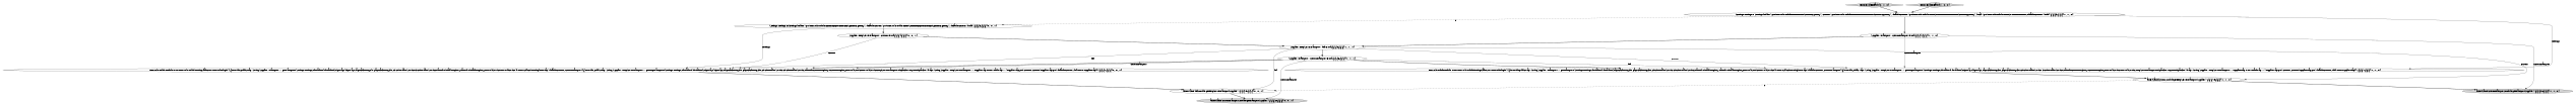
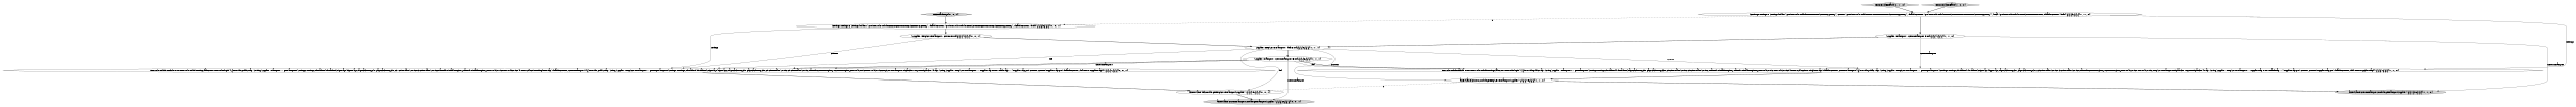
  digraph {
    node [fillcolor=white shape=ellipse style=filled]
    edge [style=bold]
    n1 [fillcolor=lightgray label="testOverrideDefault['0', '1', '0']" shape=diamond]
    n2 [label="Settings settings = Settings.builder().put(NetworkModule.HTTP_TYPE_SETTING.getKey(),\"custom\").put(NetworkModule.HTTP_DEFAULT_TYPE_SETTING.getKey(),\"default_custom\").put(NetworkModule.TRANSPORT_DEFAULT_TYPE_SETTING.getKey(),\"local\").put(NetworkModule.TRANSPORT_TYPE_KEY,\"default_custom\").build()@@@3@@@['1', '1', '0']"]
+   n3 [fillcolor=lightgray label="testDefaultKeys['0', '0', '1']" shape=diamond]
    n4 [label="Settings settings = Settings.builder().put(NetworkModule.HTTP_DEFAULT_TYPE_SETTING.getKey(),\"default_custom\").put(NetworkModule.TRANSPORT_DEFAULT_TYPE_SETTING.getKey(),\"default_custom\").build()@@@3@@@['0', '0', '1']"]
    n5 [label="NetworkModule module = newNetworkModule(settings,false,new NetworkPlugin(){@Override public Map<String,Supplier<Transport>> getTransports(Settings settings,ThreadPool threadPool,PageCacheRecycler pageCacheRecycler,CircuitBreakerService circuitBreakerService,NamedWriteableRegistry namedWriteableRegistry,NetworkService networkService){return Collections.singletonMap(\"default_custom\",customTransport)}@Override public Map<String,Supplier<HttpServerTransport>> getHttpTransports(Settings settings,ThreadPool threadPool,BigArrays bigArrays,PageCacheRecycler pageCacheRecycler,CircuitBreakerService circuitBreakerService,NamedXContentRegistry xContentRegistry,NetworkService networkService,HttpServerTransport.Dispatcher requestDispatcher){Map<String,Supplier<HttpServerTransport>> supplierMap = new HashMap<>()supplierMap.put(\"custom\",custom)supplierMap.put(\"default_custom\",def)return supplierMap}})@@@7@@@['1', '1', '0']"]
    n6 [label="assertSame(custom,module.getHttpServerTransportSupplier())@@@19@@@['1', '1', '0']"]
    n7 [fillcolor=lightgray label="assertSame(customTransport,module.getTransportSupplier())@@@20@@@['1', '1', '0']"]
    n8 [fillcolor=lightgray label="testOverrideDefault['1', '0', '0']" shape=diamond]
    n9 [label="assertSame(def,module.getHttpServerTransportSupplier())@@@19@@@['0', '0', '1']"]
    n10 [label="NetworkModule module = newNetworkModule(settings,false,new NetworkPlugin(){@Override public Map<String,Supplier<Transport>> getTransports(Settings settings,ThreadPool threadPool,BigArrays bigArrays,PageCacheRecycler pageCacheRecycler,CircuitBreakerService circuitBreakerService,NamedWriteableRegistry namedWriteableRegistry,NetworkService networkService){return Collections.singletonMap(\"default_custom\",customTransport)}@Override public Map<String,Supplier<HttpServerTransport>> getHttpTransports(Settings settings,ThreadPool threadPool,BigArrays bigArrays,PageCacheRecycler pageCacheRecycler,CircuitBreakerService circuitBreakerService,NamedXContentRegistry xContentRegistry,NetworkService networkService,HttpServerTransport.Dispatcher requestDispatcher){Map<String,Supplier<HttpServerTransport>> supplierMap = new HashMap<>()supplierMap.put(\"custom\",custom)supplierMap.put(\"default_custom\",def)return supplierMap}})@@@7@@@['0', '0', '1']"]
    n11 [label="Supplier<HttpServerTransport> custom = null@@@4@@@['0', '0', '1']"]
    n12 [label="Supplier<HttpServerTransport> def = null@@@5@@@['1', '1', '1']"]
    n13 [fillcolor=lightgray label="assertSame(customTransport,module.getTransportSupplier())@@@20@@@['0', '0', '1']"]
    n14 [label="Supplier<Transport> customTransport = null@@@4@@@['1', '1', '0']"]
    n15 [label="Supplier<Transport> customTransport = null@@@6@@@['1', '1', '1']"]
    n1 -> n2
    n2 -> n4 [label=0 style=dashed]
    n2 -> n5 [label=settings style=solid]
    n2 -> n14
+   n3 -> n4
    n4 -> n10 [label=settings style=solid]
    n4 -> n11
    n5 -> n6
    n6 -> n7
    n6 -> n9 [label=0 style=dashed]
    n8 -> n2
    n9 -> n13
    n10 -> n9
    n11 -> n10 [label=custom style=solid]
    n11 -> n12
    n12 -> n5 [label=custom style=solid]
    n12 -> n6 [label=custom style=solid]
    n12 -> n9 [label=def style=solid]
    n12 -> n10 [label=def style=solid]
    n12 -> n15
    n14 -> n5 [label=customTransport style=solid]
    n14 -> n7 [label=customTransport style=solid]
    n14 -> n12
    n15 -> n5
    n15 -> n5 [label=def style=solid]
    n15 -> n10
    n15 -> n10 [label=customTransport style=solid]
    n15 -> n13 [label=customTransport style=solid]
  }
